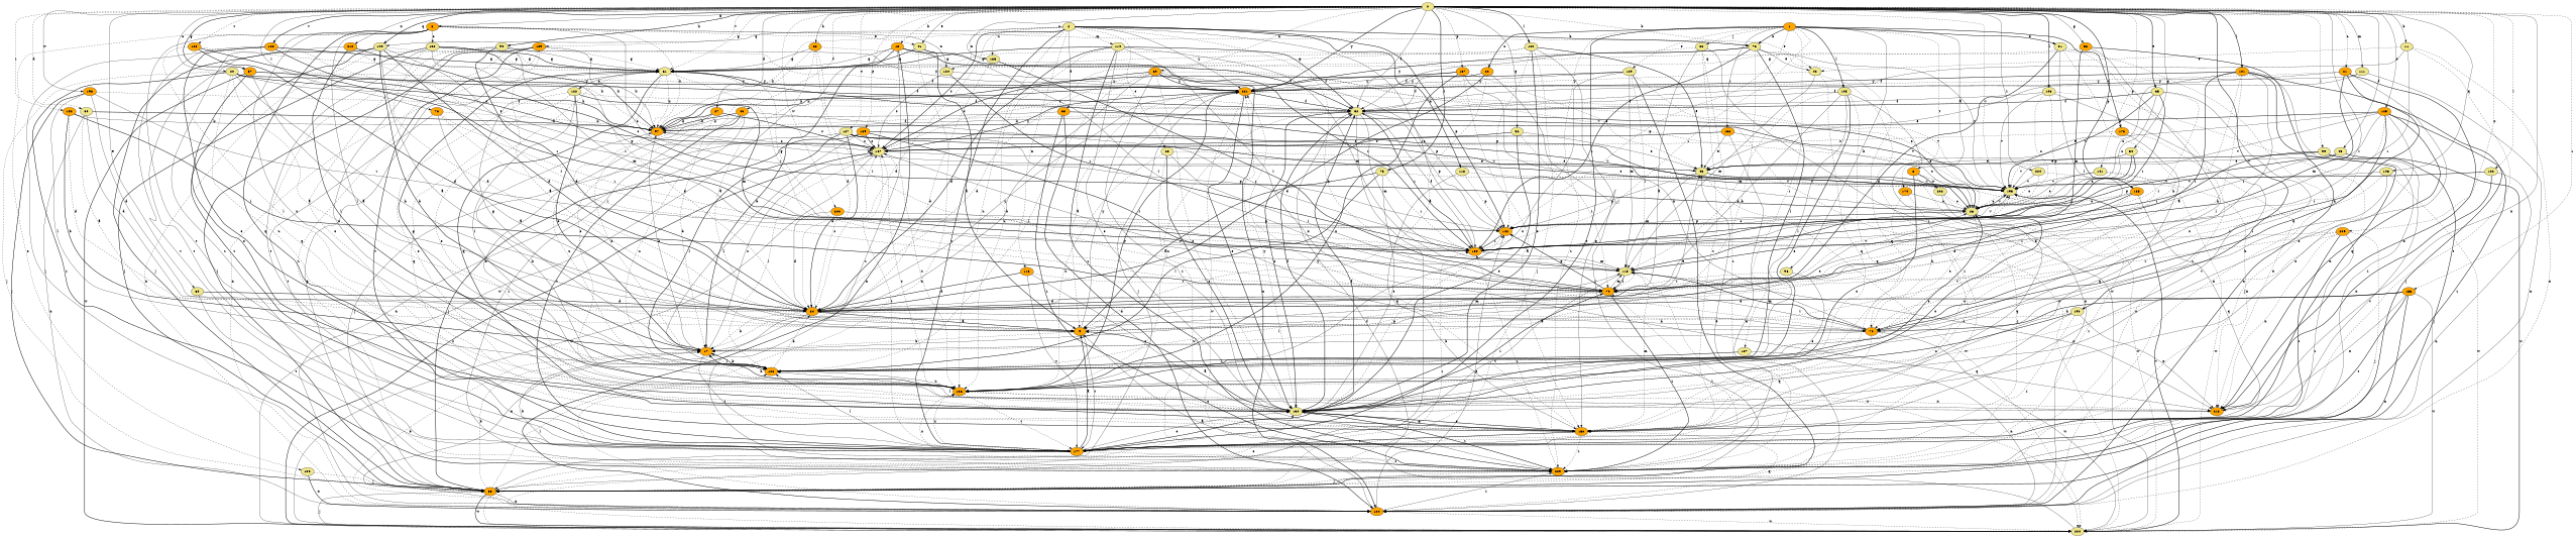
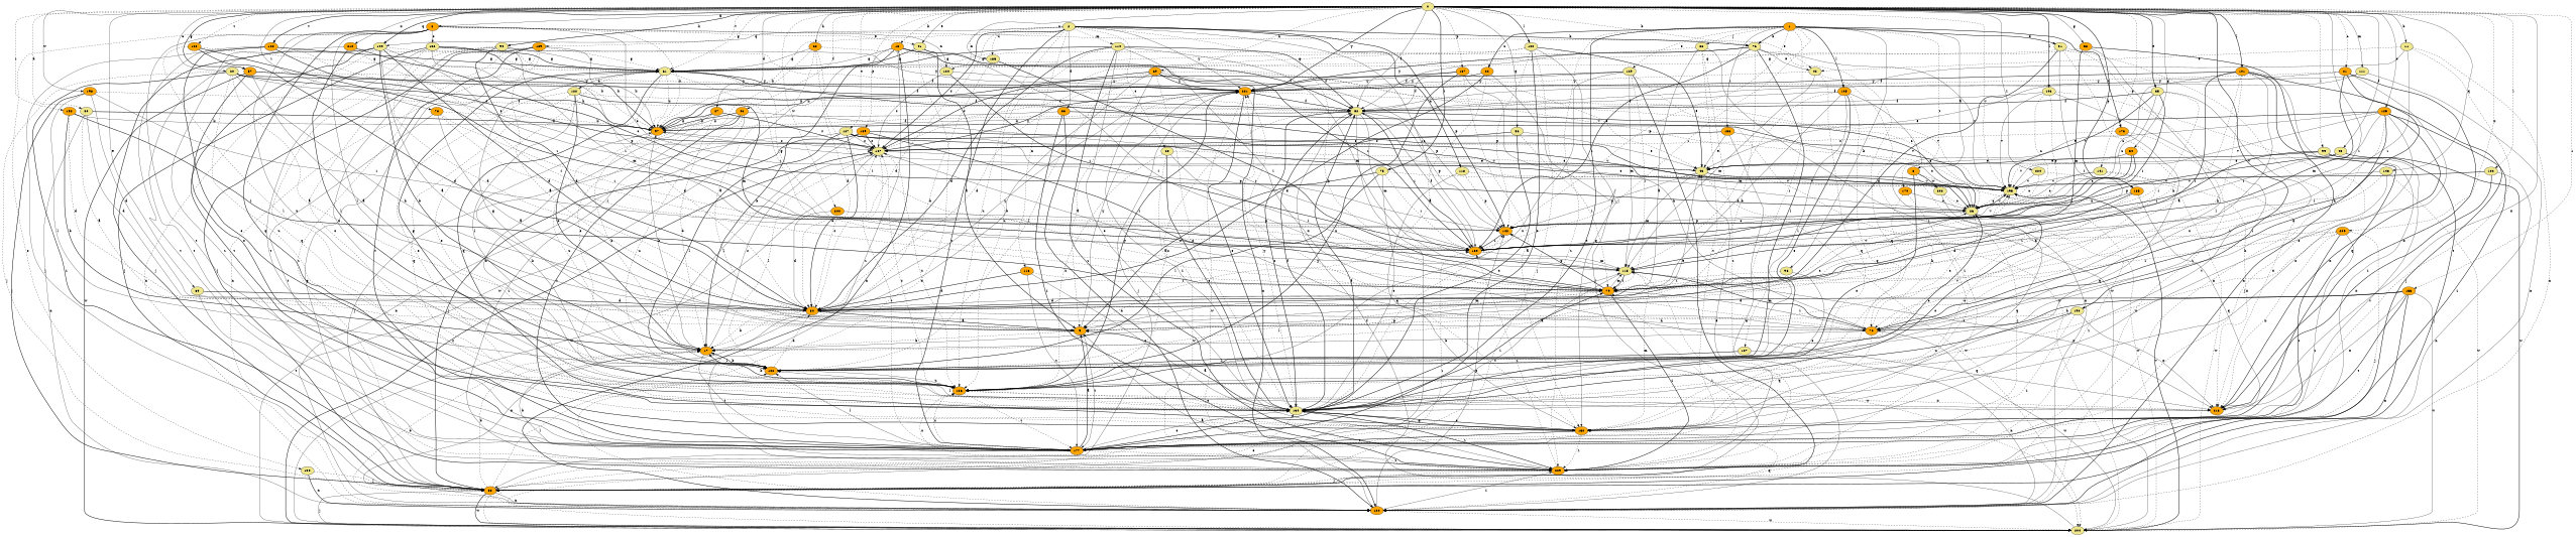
  strict digraph {
    node [fillcolor=khaki style=filled]
    edge [style=solid]
    3 [fillcolor=orange]
    0
    11
    13 [fillcolor=orange]
    n5 [label=76]
    20
    21 [fillcolor=orange]
    27 [fillcolor=orange]
    30
    35
    39
    41
    45
    46 [fillcolor=orange]
    52
-   54
+   54 [fillcolor=orange]
    56
    57 [fillcolor=orange]
    58 [fillcolor=orange]
    61
    68 [fillcolor=orange]
    69 [fillcolor=orange]
    75
    78 [fillcolor=orange]
    79 [fillcolor=orange]
    94
    99
    100
    101 [fillcolor=orange]
    102
    103
    111
    125 [fillcolor=orange]
    127
    135 [fillcolor=orange]
    137 [fillcolor=orange]
    139 [fillcolor=orange]
    141
    143
    149
    152 [fillcolor=orange]
    155 [fillcolor=orange]
    168 [fillcolor=orange]
    185
    188 [fillcolor=orange]
    189 [fillcolor=orange]
    190
    195
    198 [fillcolor=orange]
    200 [fillcolor=orange]
    209 [fillcolor=orange]
    210 [fillcolor=orange]
    213 [fillcolor=orange]
    221 [fillcolor=orange]
    224
    177 [fillcolor=orange]
    229 [fillcolor=orange]
    97 [fillcolor=orange]
    120
    150 [fillcolor=orange]
    186 [fillcolor=orange]
    26
    42
    106 [fillcolor=orange]
    132
    133
    159 [fillcolor=orange]
    124 [fillcolor=orange]
    204
    17 [fillcolor=orange]
    70 [fillcolor=orange]
    167
    9 [fillcolor=orange]
    88 [fillcolor=orange]
    134
    115
    34 [fillcolor=orange]
    142 [fillcolor=orange]
    43
    122
    1 [fillcolor=orange]
    8 [fillcolor=orange]
    22 [fillcolor=orange]
    31
    86
    96
-   105
+   105 [fillcolor=orange]
    129
    157
    158 [fillcolor=orange]
    170 [fillcolor=orange]
    173 [fillcolor=orange]
    202
    2
    25
    33 [fillcolor=orange]
    114
    116 [fillcolor=orange]
    118
    3 -> 41 [label=e style=dashed]
    3 -> 177 [label=t]
    3 -> 229 [label=z]
    3 -> 97 [label=k style=dashed]
    3 -> 120 [label=n]
    3 -> 150 [label=q style=bold]
    3 -> 186 [label=u]
    3 -> 26 [label=c]
    3 -> 42 [label=e style=dashed]
    3 -> 106 [label=l]
    3 -> 132 [label=o]
    3 -> 133 [label=o style=dashed]
    0 -> 3 [label=a]
    0 -> 11 [label=b]
    0 -> 13 [label=b style=dashed]
    0 -> n5 [label=b style=dashed]
    0 -> 20 [label=c]
    0 -> 21 [label=c style=dashed]
    0 -> 27 [label=d]
    0 -> 30 [label=d style=dashed]
    0 -> 35 [label=e style=bold]
    0 -> 39 [label=e]
    0 -> 41 [label=e]
    0 -> 45 [label=f]
    0 -> 46 [label=f style=dashed]
    0 -> 52 [label=f]
    0 -> 54 [label=g]
    0 -> 56 [label=g]
    0 -> 57 [label=g style=bold]
    0 -> 58 [label=g]
    0 -> 61 [label=g style=dashed]
    0 -> 68 [label=h]
    0 -> 69 [label=h style=dashed]
    0 -> 75 [label=i style=bold]
    0 -> 78 [label=i]
    0 -> 79 [label=i]
    0 -> 94 [label=k style=bold]
    0 -> 99 [label=l style=dashed]
    0 -> 100 [label=l style=bold]
    0 -> 101 [label=l style=bold]
    0 -> 102 [label=l style=dashed]
    0 -> 103 [label=l style=bold]
    0 -> 111 [label=m]
    0 -> 125 [label=o]
    0 -> 127 [label=o style=dashed]
    0 -> 135 [label=p style=bold]
    0 -> 137 [label=p style=dashed]
    0 -> 139 [label=p style=dashed]
    0 -> 141 [label=p style=dashed]
    0 -> 143 [label=q]
    0 -> 149 [label=q style=bold]
    0 -> 152 [label=r style=dashed]
    0 -> 155 [label=r style=dashed]
    0 -> 168 [label=t style=dashed]
    0 -> 185 [label=u]
    0 -> 188 [label=v style=bold]
    0 -> 189 [label=v style=dashed]
    0 -> 190 [label=v style=bold]
    0 -> 195 [label=v style=dashed]
    0 -> 198 [label=w]
    0 -> 200 [label=w style=dashed]
    0 -> 209 [label=x style=dashed]
    0 -> 210 [label=x]
    0 -> 213 [label=x]
    0 -> 221 [label=y style=bold]
    0 -> 224 [label=z]
    11 -> 52 [label=f]
    11 -> 177 [label=t style=dashed]
    11 -> 42 [label=e style=dashed]
    11 -> 159 [label=r]
    11 -> 124 [label=n style=dashed]
    13 -> 52 [label=f style=bold]
    13 -> 61 [label=g]
    13 -> 229 [label=z]
    13 -> 159 [label=r style=bold]
    13 -> 124 [label=n style=bold]
    13 -> 204 [label=w]
    13 -> 17 [label=b style=bold]
    n5 -> 52 [label=f]
    n5 -> 195 [label=v]
    n5 -> 221 [label=y style=bold]
    n5 -> 150 [label=q style=dashed]
    n5 -> 42 [label=e]
    n5 -> 106 [label=l style=bold]
    n5 -> 159 [label=r style=bold]
    n5 -> 17 [label=b style=dashed]
    20 -> 221 [label=y style=bold]
    20 -> 229 [label=z style=bold]
    20 -> 97 [label=k style=bold]
    20 -> 186 [label=u style=dashed]
    20 -> 70 [label=h]
    20 -> 167 [label=s]
    20 -> 9 [label=a style=dashed]
    20 -> 88 [label=j style=dashed]
    21 -> 52 [label=f]
    21 -> 213 [label=x style=bold]
    21 -> 221 [label=y style=dashed]
    21 -> 70 [label=h style=bold]
    21 -> 134 [label=o]
    21 -> 115 [label=m style=bold]
    27 -> 213 [label=x]
    27 -> 97 [label=k style=bold]
    27 -> 186 [label=u style=dashed]
    27 -> 17 [label=b style=dashed]
    27 -> 167 [label=s style=bold]
    30 -> 97 [label=k style=bold]
    30 -> 124 [label=n]
    30 -> 9 [label=a style=dashed]
    30 -> 34 [label=d]
    35 -> 52 [label=f style=bold]
    35 -> 79 [label=i style=dashed]
    35 -> 195 [label=v style=bold]
    35 -> 26 [label=c]
    35 -> 106 [label=l]
    35 -> 159 [label=r style=bold]
    39 -> 177 [label=t]
    39 -> 34 [label=d style=bold]
    41 -> 61 [label=g style=bold]
    41 -> 79 [label=i]
    41 -> 124 [label=n style=dashed]
    41 -> 9 [label=a style=bold]
    45 -> 204 [label=w style=bold]
    45 -> 142 [label=p style=bold]
    45 -> 43 [label=e]
    46 -> 177 [label=t style=bold]
    46 -> 229 [label=z]
    46 -> 97 [label=k style=bold]
    46 -> 186 [label=u style=dashed]
    46 -> 159 [label=r]
    46 -> 124 [label=n]
    52 -> 97 [label=k]
    52 -> 186 [label=u style=dashed]
    52 -> 26 [label=c style=bold]
    52 -> 159 [label=r style=bold]
    52 -> 88 [label=j]
    52 -> 134 [label=o style=bold]
    52 -> 115 [label=m]
    52 -> 142 [label=p]
    54 -> 195 [label=v style=dashed]
    54 -> 26 [label=c style=bold]
    54 -> 159 [label=r style=bold]
    54 -> 43 [label=e]
    56 -> 79 [label=i style=dashed]
    56 -> 167 [label=s style=bold]
    56 -> 134 [label=o style=bold]
    56 -> 43 [label=e]
    57 -> 52 [label=f style=bold]
    57 -> 221 [label=y style=dashed]
    57 -> 204 [label=w style=bold]
    57 -> 9 [label=a]
    57 -> 134 [label=o style=bold]
    58 -> 61 [label=g style=dashed]
    58 -> 106 [label=l]
    58 -> 124 [label=n style=bold]
    58 -> 115 [label=m style=bold]
    61 -> 221 [label=y style=bold]
    61 -> 97 [label=k style=dashed]
    61 -> 150 [label=q style=bold]
    61 -> 26 [label=c style=bold]
    61 -> 159 [label=r style=dashed]
    61 -> 134 [label=o style=dashed]
    61 -> 34 [label=d style=dashed]
    61 -> 122 [label=n]
    68 -> 61 [label=g]
    68 -> 79 [label=i style=dashed]
    68 -> 195 [label=v style=dashed]
    68 -> 9 [label=a style=dashed]
    68 -> 134 [label=o style=dashed]
    68 -> 34 [label=d style=dashed]
    69 -> 221 [label=y style=bold]
    69 -> 229 [label=z]
    69 -> 26 [label=c style=dashed]
    69 -> 106 [label=l style=dashed]
    69 -> 124 [label=n style=bold]
    69 -> 17 [label=b]
    69 -> 167 [label=s style=bold]
    69 -> 134 [label=o style=dashed]
    69 -> 34 [label=d style=dashed]
    69 -> 142 [label=p]
    75 -> 195 [label=v style=dashed]
    75 -> 106 [label=l style=bold]
    75 -> 159 [label=r style=dashed]
    75 -> 9 [label=a style=bold]
    75 -> 134 [label=o]
    78 -> 79 [label=i style=dashed]
    78 -> 177 [label=t]
    78 -> 97 [label=k style=dashed]
    78 -> 159 [label=r style=dashed]
    78 -> 9 [label=a]
    79 -> 195 [label=v style=dashed]
    79 -> 229 [label=z style=bold]
    79 -> 106 [label=l style=dashed]
    79 -> 115 [label=m]
    79 -> 34 [label=d]
    79 -> 142 [label=p style=bold]
    94 -> 61 [label=g]
    94 -> 221 [label=y]
    94 -> 150 [label=q style=dashed]
    94 -> 186 [label=u]
    94 -> 134 [label=o style=dashed]
    94 -> 115 [label=m]
    94 -> 34 [label=d style=bold]
    99 -> 177 [label=t]
    99 -> 159 [label=r style=bold]
    99 -> 88 [label=j style=bold]
    99 -> 43 [label=e style=bold]
    100 -> 61 [label=g style=dashed]
    100 -> 150 [label=q]
    100 -> 167 [label=s style=dashed]
    100 -> 88 [label=j style=dashed]
    100 -> 134 [label=o style=bold]
    100 -> 142 [label=p style=dashed]
    100 -> 43 [label=e style=bold]
    101 -> 79 [label=i style=bold]
    101 -> 221 [label=y style=bold]
    101 -> 229 [label=z]
    101 -> 150 [label=q style=bold]
    101 -> 186 [label=u]
    101 -> 26 [label=c]
    101 -> 70 [label=h style=dashed]
    101 -> 9 [label=a style=dashed]
    101 -> 88 [label=j style=bold]
    102 -> 195 [label=v style=bold]
    102 -> 213 [label=x style=bold]
    102 -> 124 [label=n]
    103 -> 52 [label=f]
    103 -> 195 [label=v]
    103 -> 177 [label=t]
    103 -> 26 [label=c style=dashed]
    103 -> 88 [label=j style=dashed]
    103 -> 142 [label=p style=dashed]
    111 -> 221 [label=y]
    111 -> 124 [label=n]
    111 -> 43 [label=e]
    125 -> 79 [label=i style=dashed]
    125 -> 195 [label=v]
    125 -> 213 [label=x style=bold]
    125 -> 229 [label=z style=bold]
    125 -> 97 [label=k style=bold]
    125 -> 159 [label=r]
    125 -> 70 [label=h style=bold]
    125 -> 134 [label=o]
    125 -> 43 [label=e]
    127 -> 195 [label=v style=bold]
    127 -> 26 [label=c style=bold]
    127 -> 106 [label=l style=bold]
    127 -> 167 [label=s]
    127 -> 88 [label=j]
    127 -> 34 [label=d style=bold]
    127 -> 142 [label=p]
    135 -> 150 [label=q]
    135 -> 26 [label=c style=dashed]
    135 -> 159 [label=r]
    135 -> 134 [label=o style=dashed]
    135 -> 34 [label=d style=bold]
    137 -> 221 [label=y]
    137 -> 97 [label=k style=bold]
    137 -> 150 [label=a style=dashed]
    137 -> 186 [label=u style=bold]
    137 -> 70 [label=h]
    137 -> 43 [label=e style=dashed]
    139 -> 79 [label=i style=bold]
    139 -> 195 [label=v style=bold]
    139 -> 106 [label=l]
    139 -> 167 [label=s style=bold]
    139 -> 88 [label=j style=bold]
    141 -> 195 [label=v]
    141 -> 213 [label=x style=dashed]
    141 -> 26 [label=c]
    141 -> 34 [label=d style=dashed]
    143 -> 79 [label=i style=dashed]
    143 -> 195 [label=v]
    143 -> 204 [label=w style=dashed]
    143 -> 70 [label=h]
    149 -> 61 [label=g style=dashed]
    149 -> 177 [label=t style=bold]
    149 -> 159 [label=r]
    149 -> 124 [label=n style=dashed]
    149 -> 17 [label=b style=bold]
    149 -> 9 [label=a]
    149 -> 88 [label=j style=bold]
    149 -> 34 [label=d style=bold]
    152 -> 79 [label=i style=bold]
    152 -> 97 [label=k]
    152 -> 17 [label=b style=bold]
    152 -> 34 [label=d style=dashed]
    155 -> 213 [label=x]
    155 -> 177 [label=t style=bold]
    155 -> 124 [label=n style=bold]
    155 -> 204 [label=w]
    155 -> 70 [label=h style=bold]
    155 -> 34 [label=d style=bold]
    168 -> 61 [label=g style=dashed]
    168 -> 106 [label=l style=dashed]
    168 -> 159 [label=r style=bold]
    168 -> 34 [label=d style=bold]
    185 -> 79 [label=i style=bold]
    185 -> 17 [label=b style=dashed]
    188 -> 61 [label=g style=bold]
    188 -> 177 [label=t]
    188 -> 97 [label=k style=dashed]
    188 -> 167 [label=s style=bold]
    188 -> 88 [label=j]
    188 -> 134 [label=o style=bold]
    189 -> 61 [label=g style=dashed]
    189 -> 177 [label=t style=bold]
    189 -> 229 [label=z style=dashed]
    189 -> 97 [label=k]
    189 -> 124 [label=n style=dashed]
    189 -> 9 [label=a style=dashed]
    189 -> 88 [label=j style=bold]
    190 -> 213 [label=x]
    190 -> 229 [label=z style=dashed]
    190 -> 150 [label=q]
    190 -> 186 [label=u style=bold]
    190 -> 9 [label=a style=dashed]
    195 -> 26 [label=c style=dashed]
    198 -> 52 [label=f style=dashed]
    198 -> 106 [label=l]
    198 -> 159 [label=r]
    198 -> 88 [label=j style=bold]
    198 -> 34 [label=d]
    200 -> 34 [label=d]
    200 -> 142 [label=p]
    209 -> 79 [label=i style=dashed]
    209 -> 213 [label=x style=dashed]
    209 -> 177 [label=t style=bold]
    209 -> 229 [label=z]
    209 -> 186 [label=u style=dashed]
    209 -> 159 [label=r style=dashed]
    209 -> 88 [label=j style=dashed]
    210 -> 61 [label=g style=dashed]
    210 -> 79 [label=i style=dashed]
    210 -> 177 [label=t]
    210 -> 26 [label=c style=bold]
    210 -> 106 [label=l style=bold]
    213 -> 106 [label=l]
    221 -> 52 [label=f style=bold]
    221 -> 195 [label=v style=dashed]
    221 -> 204 [label=w style=dashed]
    221 -> 9 [label=a style=dashed]
    221 -> 88 [label=j]
    221 -> 134 [label=o style=bold]
    224 -> 195 [label=v]
    224 -> 26 [label=c style=dashed]
    224 -> 204 [label=w style=dashed]
    177 -> 52 [label=f style=bold]
    177 -> 229 [label=z style=dashed]
    177 -> 186 [label=u style=dashed]
    177 -> 106 [label=l]
    177 -> 9 [label=a style=bold]
    177 -> 134 [label=o]
    229 -> 79 [label=i style=dashed]
    229 -> 186 [label=u style=dashed]
    229 -> 159 [label=r style=dashed]
    229 -> 17 [label=b]
    229 -> 88 [label=j style=dashed]
    229 -> 43 [label=e]
    97 -> 52 [label=f style=dashed]
    97 -> 17 [label=b style=dashed]
    97 -> 167 [label=s]
    120 -> 221 [label=y]
    120 -> 159 [label=r style=bold]
    120 -> 167 [label=s]
    150 -> 221 [label=y style=dashed]
    150 -> 177 [label=t style=bold]
    150 -> 229 [label=z style=dashed]
    150 -> 134 [label=o style=bold]
    150 -> 115 [label=m style=dashed]
    186 -> 61 [label=g style=bold]
    186 -> 213 [label=x style=dashed]
    186 -> 221 [label=y style=bold]
    186 -> 177 [label=t style=dashed]
    186 -> 97 [label=k]
    186 -> 26 [label=c style=bold]
    186 -> 17 [label=b style=bold]
    186 -> 134 [label=o style=dashed]
    26 -> 195 [label=v style=bold]
    26 -> 134 [label=o style=bold]
    26 -> 142 [label=p]
    42 -> 221 [label=y style=dashed]
    42 -> 229 [label=z style=dashed]
    42 -> 150 [label=q style=dashed]
    42 -> 115 [label=m]
    106 -> 195 [label=v style=dashed]
    106 -> 186 [label=u]
    106 -> 17 [label=b style=bold]
    106 -> 34 [label=d style=dashed]
    132 -> 52 [label=f style=dashed]
    132 -> 61 [label=g style=bold]
    132 -> 177 [label=t]
    132 -> 97 [label=k style=bold]
    132 -> 88 [label=j style=bold]
    132 -> 34 [label=d style=dashed]
    132 -> 142 [label=p]
    133 -> 124 [label=n style=bold]
    133 -> 88 [label=j style=dashed]
    159 -> 52 [label=f]
    159 -> 115 [label=m]
    124 -> 229 [label=z]
    124 -> 150 [label=q style=dashed]
    124 -> 204 [label=w style=dashed]
    124 -> 17 [label=b style=dashed]
    124 -> 9 [label=a]
    124 -> 142 [label=p]
    204 -> 52 [label=f]
    204 -> 195 [label=v style=bold]
    204 -> 167 [label=s style=bold]
    204 -> 88 [label=j]
    17 -> 61 [label=g]
    17 -> 177 [label=t]
    17 -> 97 [label=k]
    17 -> 106 [label=l style=dashed]
    17 -> 167 [label=s]
    17 -> 43 [label=e]
    70 -> 79 [label=i]
    70 -> 150 [label=q style=dashed]
    70 -> 26 [label=c style=dashed]
    70 -> 204 [label=w]
    70 -> 17 [label=b]
    70 -> 167 [label=s]
    70 -> 115 [label=m style=bold]
    167 -> 221 [label=y style=bold]
    167 -> 177 [label=t style=dashed]
    167 -> 186 [label=u style=dashed]
    167 -> 106 [label=l style=dashed]
    167 -> 204 [label=w]
    167 -> 43 [label=e]
    9 -> 221 [label=y]
    9 -> 177 [label=t]
    9 -> 26 [label=c]
    9 -> 17 [label=b style=dashed]
    9 -> 115 [label=m]
    88 -> 61 [label=g]
    88 -> 106 [label=l style=dashed]
    88 -> 159 [label=r style=dashed]
    88 -> 124 [label=n]
    88 -> 204 [label=w style=bold]
    88 -> 17 [label=b style=dashed]
    88 -> 134 [label=o style=dashed]
    134 -> 52 [label=f style=bold]
    134 -> 79 [label=i style=bold]
    134 -> 221 [label=y style=dashed]
    134 -> 229 [label=z style=bold]
    134 -> 150 [label=q style=bold]
    134 -> 167 [label=s style=dashed]
    134 -> 9 [label=a style=bold]
    134 -> 142 [label=p style=dashed]
    115 -> 79 [label=i style=bold]
    115 -> 213 [label=x]
    115 -> 177 [label=t]
    115 -> 204 [label=w style=dashed]
    34 -> 221 [label=y]
    34 -> 124 [label=n]
    34 -> 17 [label=b style=dashed]
    34 -> 70 [label=h]
    34 -> 167 [label=s style=dashed]
    34 -> 9 [label=a style=bold]
    142 -> 61 [label=g style=dashed]
    142 -> 195 [label=v]
    142 -> 26 [label=c]
    142 -> 159 [label=r style=bold]
    43 -> 195 [label=v style=bold]
    43 -> 97 [label=k]
    43 -> 204 [label=w style=dashed]
    43 -> 115 [label=m]
    43 -> 142 [label=p]
    122 -> 52 [label=f style=dashed]
    122 -> 150 [label=q style=dashed]
    122 -> 106 [label=l]
    122 -> 17 [label=b style=bold]
    122 -> 134 [label=o style=dashed]
    122 -> 115 [label=m style=bold]
    1 -> n5 [label=b style=bold]
    1 -> 177 [label=t style=bold]
    1 -> 229 [label=z style=dashed]
    1 -> 159 [label=r style=dashed]
    1 -> 142 [label=p style=dashed]
    1 -> 8 [label=a]
    1 -> 22 [label=c style=bold]
    1 -> 31 [label=d style=bold]
    1 -> 86 [label=j style=dashed]
    1 -> 96 [label=k]
    1 -> 105 [label=l style=bold]
    1 -> 129 [label=o style=dashed]
    1 -> 157 [label=r style=dashed]
    1 -> 158 [label=r]
    1 -> 170 [label=t style=dashed]
    1 -> 173 [label=t style=bold]
    8 -> 229 [label=z style=dashed]
    8 -> 204 [label=w style=dashed]
    8 -> 134 [label=o style=bold]
    8 -> 202 [label=w style=bold]
    22 -> 52 [label=f]
    22 -> 221 [label=y]
    22 -> 9 [label=a style=dashed]
    22 -> 88 [label=j]
    22 -> 34 [label=d style=bold]
    31 -> 61 [label=g style=dashed]
    31 -> 79 [label=i]
    31 -> 229 [label=z style=dashed]
    31 -> 124 [label=n style=dashed]
    31 -> 70 [label=h style=dashed]
    31 -> 34 [label=d style=bold]
    86 -> 61 [label=g style=dashed]
    86 -> 177 [label=t style=dashed]
    86 -> 229 [label=z style=dashed]
    86 -> 204 [label=w]
    86 -> 9 [label=a]
    96 -> 79 [label=i style=dashed]
    96 -> 134 [label=o]
    105 -> 52 [label=f]
    105 -> 150 [label=q style=dashed]
    105 -> 106 [label=l]
    105 -> 124 [label=n]
    105 -> 134 [label=o style=bold]
    105 -> 115 [label=m style=dashed]
    105 -> 34 [label=d]
    129 -> 79 [label=i style=dashed]
    129 -> 221 [label=y]
    129 -> 97 [label=k style=bold]
    129 -> 186 [label=u]
    129 -> 204 [label=w style=dashed]
    129 -> 88 [label=j style=bold]
    129 -> 115 [label=m]
    157 -> 106 [label=l style=bold]
    157 -> 124 [label=n]
    158 -> 26 [label=c]
    158 -> 124 [label=n]
    158 -> 167 [label=s style=bold]
    158 -> 43 [label=e]
    170 -> 177 [label=t style=dashed]
    170 -> 26 [label=c]
    170 -> 70 [label=h style=dashed]
    173 -> 213 [label=x style=dashed]
    173 -> 150 [label=q]
    173 -> 167 [label=s style=dashed]
    202 -> 229 [label=z style=dashed]
    202 -> 150 [label=q]
    202 -> 26 [label=c style=dashed]
    2 -> n5 [label=b style=bold]
    2 -> 149 [label=q]
    2 -> 185 [label=u style=dashed]
    2 -> 221 [label=y]
    2 -> 177 [label=t style=bold]
    2 -> 97 [label=k style=dashed]
    2 -> 120 [label=n style=dashed]
    2 -> 186 [label=u style=dashed]
    2 -> 159 [label=r]
    2 -> 70 [label=h style=dashed]
    2 -> 167 [label=s style=bold]
    2 -> 34 [label=d style=dashed]
    2 -> 142 [label=p style=bold]
    2 -> 25 [label=c style=dashed]
    2 -> 33 [label=d]
    2 -> 114 [label=m style=dashed]
    2 -> 116 [label=n style=dashed]
    2 -> 118 [label=n style=bold]
    25 -> 79 [label=i]
    25 -> 186 [label=u style=dashed]
    25 -> 204 [label=w style=dashed]
    25 -> 134 [label=o style=bold]
    25 -> 43 [label=e style=dashed]
    33 -> 195 [label=v style=bold]
    33 -> 229 [label=z style=bold]
    33 -> 97 [label=k]
    33 -> 124 [label=n style=bold]
    114 -> 52 [label=f style=bold]
    114 -> 61 [label=g style=bold]
    114 -> 213 [label=x]
    114 -> 229 [label=z style=bold]
    114 -> 186 [label=u style=dashed]
    114 -> 134 [label=o]
    114 -> 115 [label=m]
    114 -> 34 [label=d style=bold]
    116 -> 79 [label=i style=dashed]
    116 -> 177 [label=t]
    116 -> 134 [label=o]
    116 -> 34 [label=d style=bold]
    118 -> 195 [label=v style=dashed]
    118 -> 150 [label=q]
    118 -> 142 [label=p style=dashed]
  }
